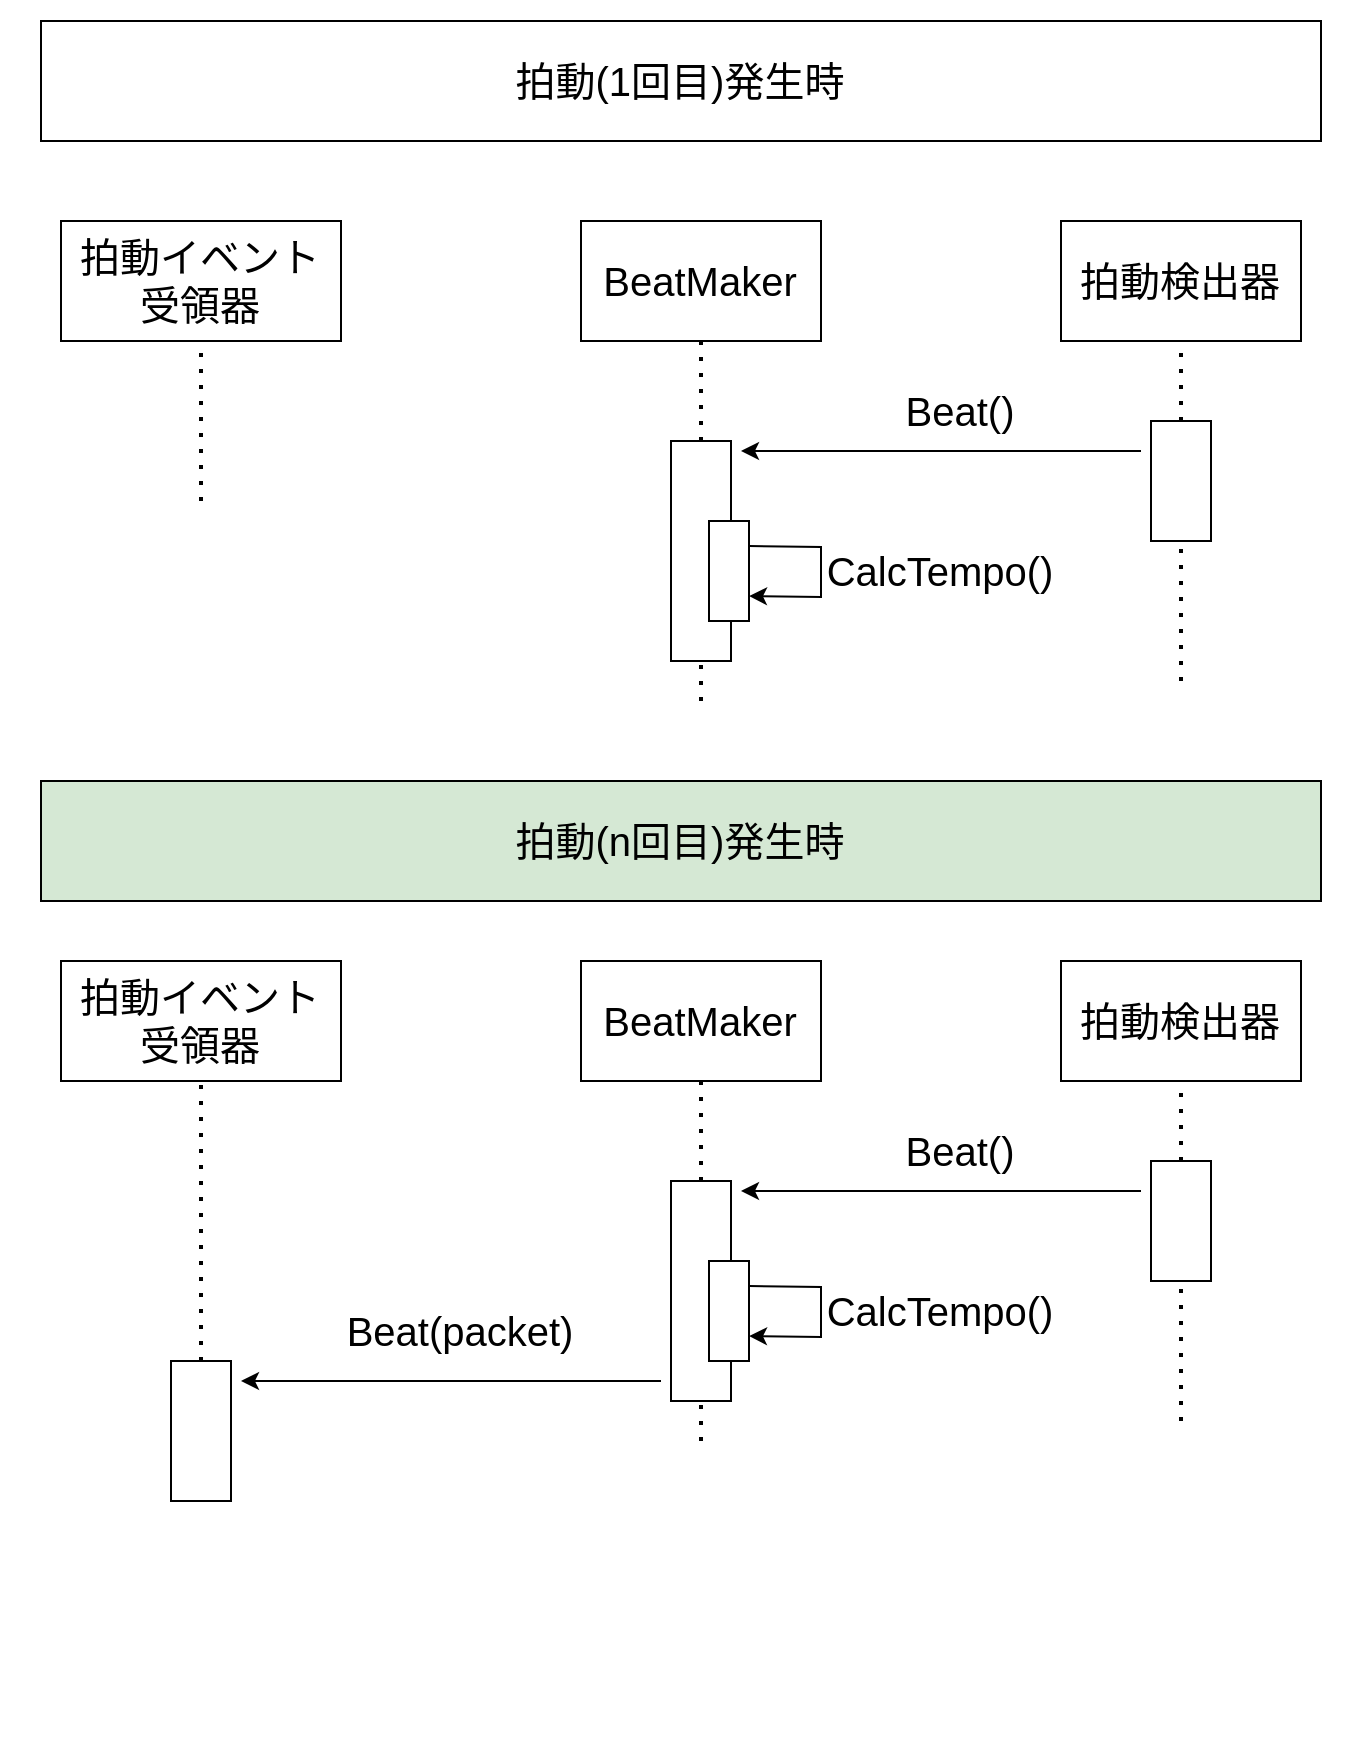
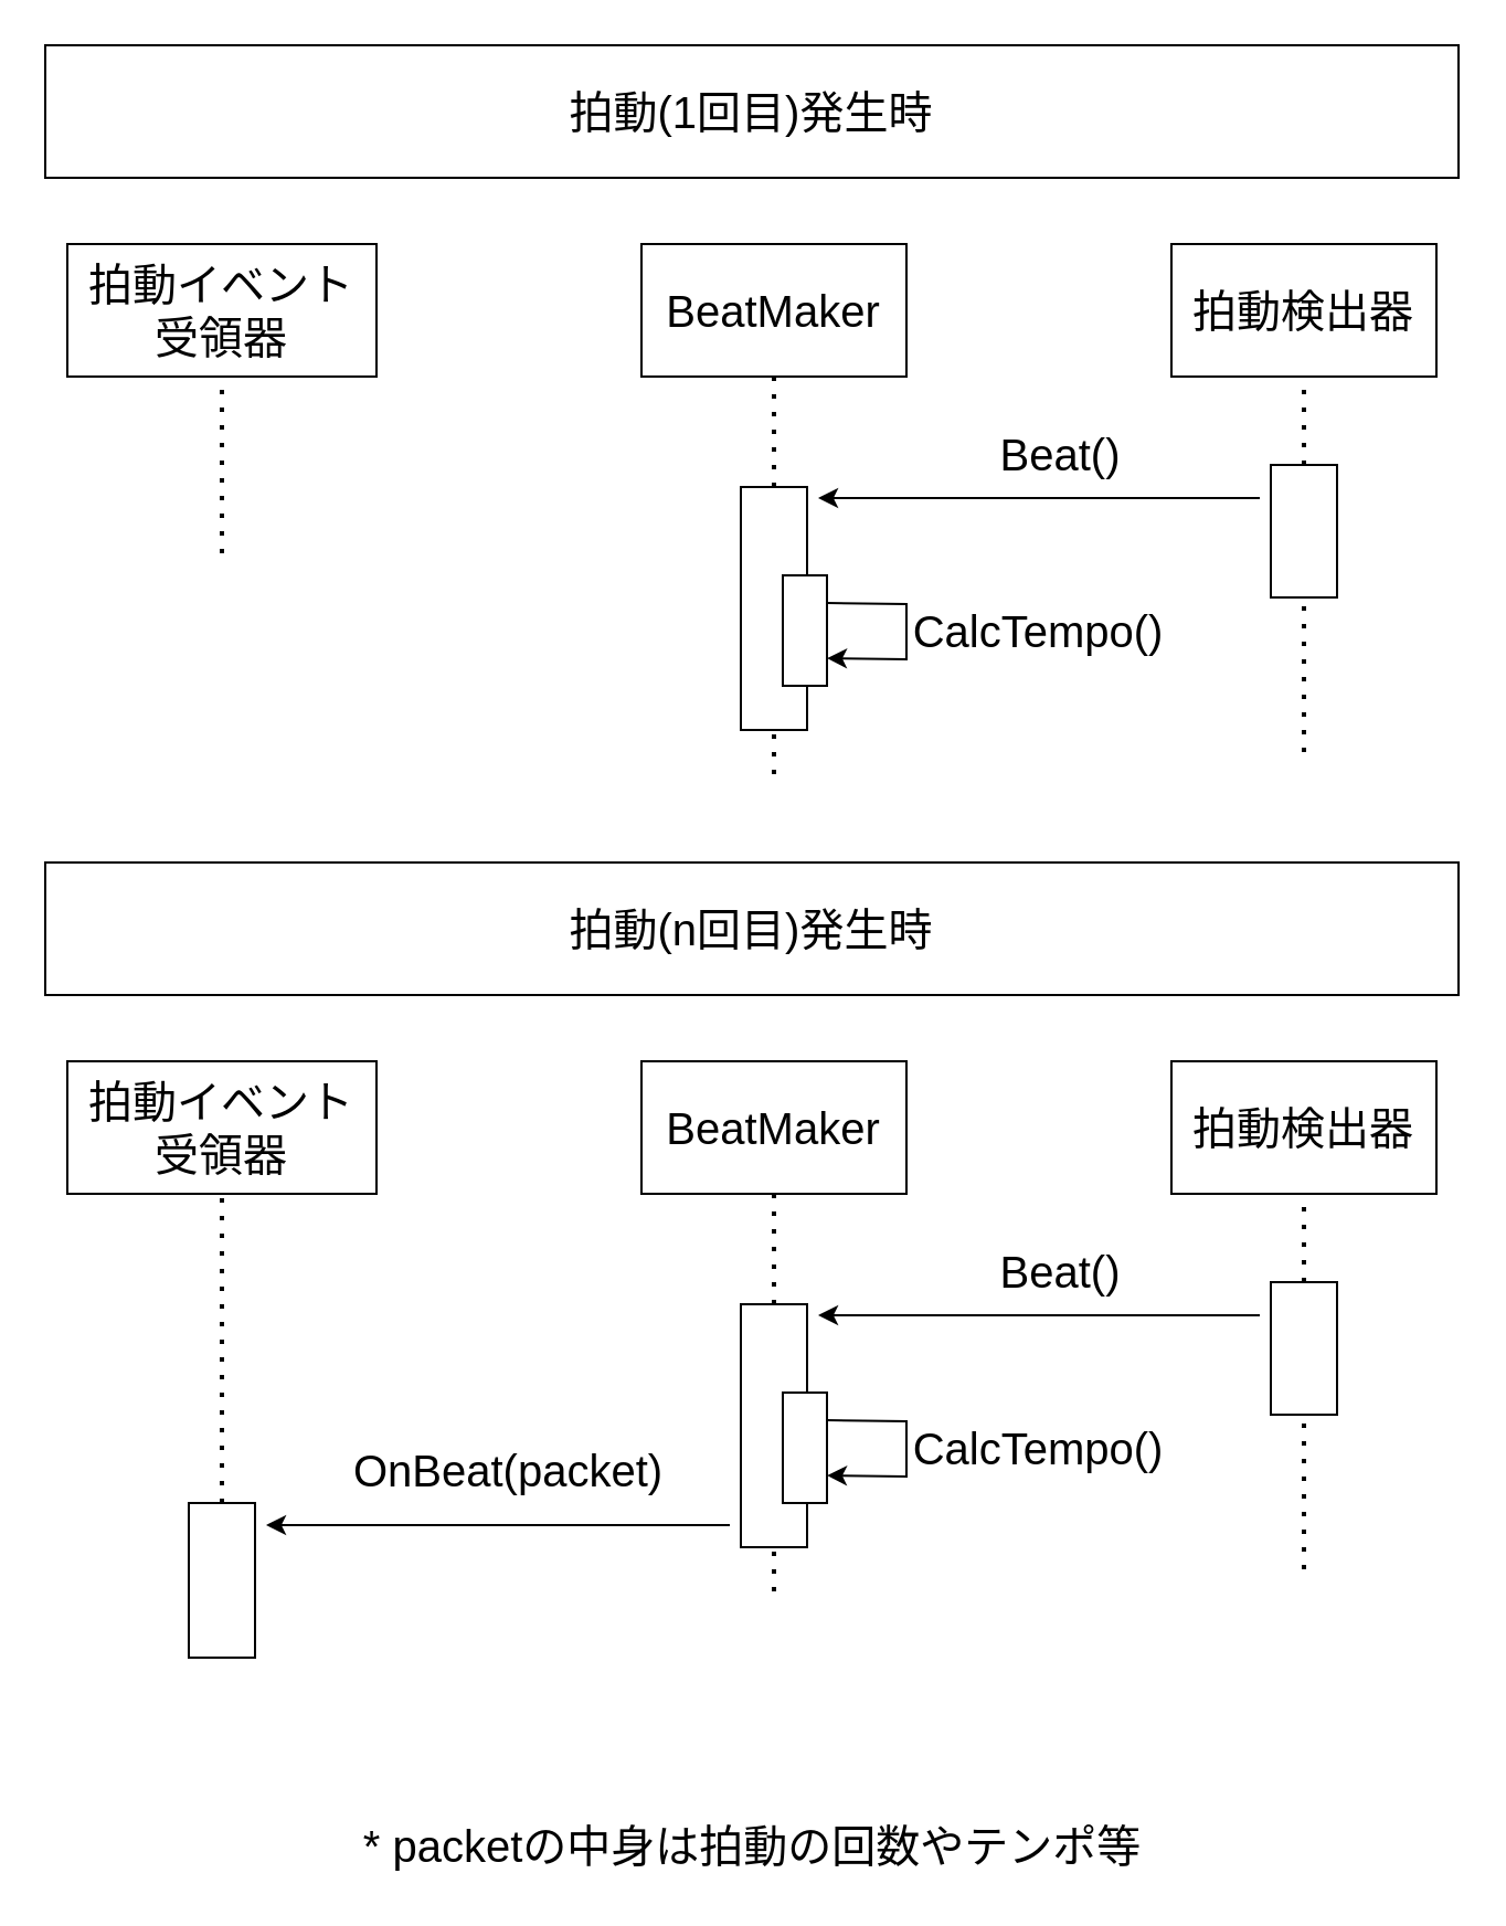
  <mxCell id="0" />
  <mxCell id="1" parent="0" />
  <mxCell id="2" value="BeatMaker" style="rounded=0;whiteSpace=wrap;html=1;fontSize=20;" vertex="1" parent="1"><mxGeometry x="290" y="110" width="120" height="60" as="geometry" /></mxCell>
- <mxCell id="3" value="拍動(1回目)発生時" style="rounded=0;whiteSpace=wrap;html=1;fontSize=20;" vertex="1" parent="1"><mxGeometry x="20" y="10" width="640" height="60" as="geometry" /></mxCell>
+ <mxCell id="3" value="拍動(1回目)発生時" style="rounded=0;whiteSpace=wrap;html=1;fontSize=20;" vertex="1" parent="1"><mxGeometry x="20" y="20" width="640" height="60" as="geometry" /></mxCell>
  <mxCell id="4" value="拍動検出器" style="rounded=0;whiteSpace=wrap;html=1;fontSize=20;" vertex="1" parent="1"><mxGeometry x="530" y="110" width="120" height="60" as="geometry" /></mxCell>
  <mxCell id="5" value="拍動イベント&lt;br&gt;受領器" style="rounded=0;whiteSpace=wrap;html=1;fontSize=20;" vertex="1" parent="1"><mxGeometry x="30" y="110" width="140" height="60" as="geometry" /></mxCell>
  <mxCell id="6" value="" style="endArrow=none;dashed=1;html=1;dashPattern=1 3;strokeWidth=2;rounded=0;fontSize=20;entryX=0.5;entryY=1;entryDx=0;entryDy=0;" edge="1" parent="1" target="4"><mxGeometry width="50" height="50" relative="1" as="geometry"><mxPoint x="590" y="210" as="sourcePoint" /><mxPoint x="380" y="330" as="targetPoint" /></mxGeometry></mxCell>
  <mxCell id="7" value="" style="endArrow=none;dashed=1;html=1;dashPattern=1 3;strokeWidth=2;rounded=0;fontSize=20;entryX=0.5;entryY=1;entryDx=0;entryDy=0;exitX=0.5;exitY=0;exitDx=0;exitDy=0;" edge="1" parent="1" source="11" target="2"><mxGeometry width="50" height="50" relative="1" as="geometry"><mxPoint x="350" y="210" as="sourcePoint" /><mxPoint x="600" y="180" as="targetPoint" /></mxGeometry></mxCell>
  <mxCell id="8" value="" style="endArrow=none;dashed=1;html=1;dashPattern=1 3;strokeWidth=2;rounded=0;fontSize=20;entryX=0.5;entryY=1;entryDx=0;entryDy=0;" edge="1" parent="1" target="5"><mxGeometry width="50" height="50" relative="1" as="geometry"><mxPoint x="100" y="250" as="sourcePoint" /><mxPoint x="360" y="180" as="targetPoint" /></mxGeometry></mxCell>
  <mxCell id="9" value="" style="rounded=0;whiteSpace=wrap;html=1;fontSize=20;" vertex="1" parent="1"><mxGeometry x="575" y="210" width="30" height="60" as="geometry" /></mxCell>
  <mxCell id="10" value="" style="endArrow=classic;html=1;rounded=0;fontSize=20;" edge="1" parent="1"><mxGeometry width="50" height="50" relative="1" as="geometry"><mxPoint x="570" y="225" as="sourcePoint" /><mxPoint x="370" y="225" as="targetPoint" /></mxGeometry></mxCell>
  <mxCell id="11" value="" style="rounded=0;whiteSpace=wrap;html=1;fontSize=20;" vertex="1" parent="1"><mxGeometry x="335" y="220" width="30" height="110" as="geometry" /></mxCell>
  <mxCell id="12" value="Beat()" style="text;html=1;strokeColor=none;fillColor=none;align=center;verticalAlign=middle;whiteSpace=wrap;rounded=0;fontSize=20;" vertex="1" parent="1"><mxGeometry x="450" y="190" width="60" height="30" as="geometry" /></mxCell>
  <mxCell id="13" value="" style="rounded=0;whiteSpace=wrap;html=1;fontSize=20;" vertex="1" parent="1"><mxGeometry x="354" y="260" width="20" height="50" as="geometry" /></mxCell>
  <mxCell id="14" value="" style="endArrow=classic;html=1;rounded=0;fontSize=20;exitX=1;exitY=0.25;exitDx=0;exitDy=0;entryX=1;entryY=0.75;entryDx=0;entryDy=0;" edge="1" parent="1" source="13" target="13"><mxGeometry width="50" height="50" relative="1" as="geometry"><mxPoint x="580" y="235" as="sourcePoint" /><mxPoint x="390" y="330" as="targetPoint" /><Array as="points"><mxPoint x="410" y="273" /><mxPoint x="410" y="298" /></Array></mxGeometry></mxCell>
  <mxCell id="15" value="CalcTempo()" style="text;html=1;strokeColor=none;fillColor=none;align=center;verticalAlign=middle;whiteSpace=wrap;rounded=0;fontSize=20;" vertex="1" parent="1"><mxGeometry x="440" y="270" width="60" height="30" as="geometry" /></mxCell>
  <mxCell id="16" value="" style="endArrow=none;dashed=1;html=1;dashPattern=1 3;strokeWidth=2;rounded=0;fontSize=20;entryX=0.5;entryY=1;entryDx=0;entryDy=0;" edge="1" parent="1" target="9"><mxGeometry width="50" height="50" relative="1" as="geometry"><mxPoint x="590" y="340" as="sourcePoint" /><mxPoint x="600" y="180" as="targetPoint" /></mxGeometry></mxCell>
  <mxCell id="17" value="" style="endArrow=none;dashed=1;html=1;dashPattern=1 3;strokeWidth=2;rounded=0;fontSize=20;entryX=0.5;entryY=1;entryDx=0;entryDy=0;" edge="1" parent="1" target="11"><mxGeometry width="50" height="50" relative="1" as="geometry"><mxPoint x="350" y="350" as="sourcePoint" /><mxPoint x="600" y="280" as="targetPoint" /></mxGeometry></mxCell>
- <mxCell id="18" value="拍動(n回目)発生時" style="rounded=0;whiteSpace=wrap;html=1;fontSize=20;fillColor=#d5e8d4;" vertex="1" parent="1"><mxGeometry x="20" y="390" width="640" height="60" as="geometry" /></mxCell>
+ <mxCell id="18" value="拍動(n回目)発生時" style="rounded=0;whiteSpace=wrap;html=1;fontSize=20;" vertex="1" parent="1"><mxGeometry x="20" y="390" width="640" height="60" as="geometry" /></mxCell>
  <mxCell id="19" value="BeatMaker" style="rounded=0;whiteSpace=wrap;html=1;fontSize=20;" vertex="1" parent="1"><mxGeometry x="290" y="480" width="120" height="60" as="geometry" /></mxCell>
  <mxCell id="20" value="拍動検出器" style="rounded=0;whiteSpace=wrap;html=1;fontSize=20;" vertex="1" parent="1"><mxGeometry x="530" y="480" width="120" height="60" as="geometry" /></mxCell>
  <mxCell id="21" value="拍動イベント&lt;br&gt;受領器" style="rounded=0;whiteSpace=wrap;html=1;fontSize=20;" vertex="1" parent="1"><mxGeometry x="30" y="480" width="140" height="60" as="geometry" /></mxCell>
  <mxCell id="22" value="" style="endArrow=none;dashed=1;html=1;dashPattern=1 3;strokeWidth=2;rounded=0;fontSize=20;entryX=0.5;entryY=1;entryDx=0;entryDy=0;" edge="1" target="20" parent="1"><mxGeometry width="50" height="50" relative="1" as="geometry"><mxPoint x="590" y="580" as="sourcePoint" /><mxPoint x="380" y="700" as="targetPoint" /></mxGeometry></mxCell>
  <mxCell id="23" value="" style="endArrow=none;dashed=1;html=1;dashPattern=1 3;strokeWidth=2;rounded=0;fontSize=20;entryX=0.5;entryY=1;entryDx=0;entryDy=0;exitX=0.5;exitY=0;exitDx=0;exitDy=0;" edge="1" source="27" target="19" parent="1"><mxGeometry width="50" height="50" relative="1" as="geometry"><mxPoint x="350" y="580" as="sourcePoint" /><mxPoint x="600" y="550" as="targetPoint" /></mxGeometry></mxCell>
  <mxCell id="24" value="" style="endArrow=none;dashed=1;html=1;dashPattern=1 3;strokeWidth=2;rounded=0;fontSize=20;entryX=0.5;entryY=1;entryDx=0;entryDy=0;" edge="1" target="21" parent="1"><mxGeometry width="50" height="50" relative="1" as="geometry"><mxPoint x="100" y="680" as="sourcePoint" /><mxPoint x="360" y="550" as="targetPoint" /></mxGeometry></mxCell>
  <mxCell id="25" value="" style="rounded=0;whiteSpace=wrap;html=1;fontSize=20;" vertex="1" parent="1"><mxGeometry x="575" y="580" width="30" height="60" as="geometry" /></mxCell>
  <mxCell id="26" value="" style="endArrow=classic;html=1;rounded=0;fontSize=20;" edge="1" parent="1"><mxGeometry width="50" height="50" relative="1" as="geometry"><mxPoint x="570" y="595" as="sourcePoint" /><mxPoint x="370" y="595" as="targetPoint" /></mxGeometry></mxCell>
  <mxCell id="27" value="" style="rounded=0;whiteSpace=wrap;html=1;fontSize=20;" vertex="1" parent="1"><mxGeometry x="335" y="590" width="30" height="110" as="geometry" /></mxCell>
  <mxCell id="28" value="Beat()" style="text;html=1;strokeColor=none;fillColor=none;align=center;verticalAlign=middle;whiteSpace=wrap;rounded=0;fontSize=20;" vertex="1" parent="1"><mxGeometry x="450" y="560" width="60" height="30" as="geometry" /></mxCell>
  <mxCell id="29" value="" style="rounded=0;whiteSpace=wrap;html=1;fontSize=20;" vertex="1" parent="1"><mxGeometry x="354" y="630" width="20" height="50" as="geometry" /></mxCell>
  <mxCell id="30" value="" style="endArrow=classic;html=1;rounded=0;fontSize=20;exitX=1;exitY=0.25;exitDx=0;exitDy=0;entryX=1;entryY=0.75;entryDx=0;entryDy=0;" edge="1" source="29" target="29" parent="1"><mxGeometry width="50" height="50" relative="1" as="geometry"><mxPoint x="580" y="605" as="sourcePoint" /><mxPoint x="390" y="700" as="targetPoint" /><Array as="points"><mxPoint x="410" y="643" /><mxPoint x="410" y="668" /></Array></mxGeometry></mxCell>
  <mxCell id="31" value="CalcTempo()" style="text;html=1;strokeColor=none;fillColor=none;align=center;verticalAlign=middle;whiteSpace=wrap;rounded=0;fontSize=20;" vertex="1" parent="1"><mxGeometry x="440" y="640" width="60" height="30" as="geometry" /></mxCell>
  <mxCell id="32" value="" style="endArrow=none;dashed=1;html=1;dashPattern=1 3;strokeWidth=2;rounded=0;fontSize=20;entryX=0.5;entryY=1;entryDx=0;entryDy=0;" edge="1" target="25" parent="1"><mxGeometry width="50" height="50" relative="1" as="geometry"><mxPoint x="590" y="710" as="sourcePoint" /><mxPoint x="600" y="550" as="targetPoint" /></mxGeometry></mxCell>
  <mxCell id="33" value="" style="endArrow=none;dashed=1;html=1;dashPattern=1 3;strokeWidth=2;rounded=0;fontSize=20;entryX=0.5;entryY=1;entryDx=0;entryDy=0;" edge="1" target="27" parent="1"><mxGeometry width="50" height="50" relative="1" as="geometry"><mxPoint x="350" y="720" as="sourcePoint" /><mxPoint x="600" y="650" as="targetPoint" /></mxGeometry></mxCell>
  <mxCell id="34" value="" style="endArrow=classic;html=1;rounded=0;fontSize=20;" edge="1" parent="1"><mxGeometry width="50" height="50" relative="1" as="geometry"><mxPoint x="330" y="690" as="sourcePoint" /><mxPoint x="120" y="690" as="targetPoint" /></mxGeometry></mxCell>
- <mxCell id="35" value="Beat(packet)" style="text;html=1;strokeColor=none;fillColor=none;align=center;verticalAlign=middle;whiteSpace=wrap;rounded=0;fontSize=20;" vertex="1" parent="1"><mxGeometry x="200" y="650" width="60" height="30" as="geometry" /></mxCell>
+ <mxCell id="35" value="OnBeat(packet)" style="text;html=1;strokeColor=none;fillColor=none;align=center;verticalAlign=middle;whiteSpace=wrap;rounded=0;fontSize=20;" vertex="1" parent="1"><mxGeometry x="200" y="650" width="60" height="30" as="geometry" /></mxCell>
  <mxCell id="36" value="" style="rounded=0;whiteSpace=wrap;html=1;fontSize=20;" vertex="1" parent="1"><mxGeometry x="85" y="680" width="30" height="70" as="geometry" /></mxCell>
+ <mxCell id="37" value="* packetの中身は拍動の回数やテンポ等" style="text;html=1;strokeColor=none;fillColor=none;align=center;verticalAlign=middle;whiteSpace=wrap;rounded=0;fontSize=20;" vertex="1" parent="1"><mxGeometry x="152.5" y="820" width="375" height="30" as="geometry" /></mxCell>
